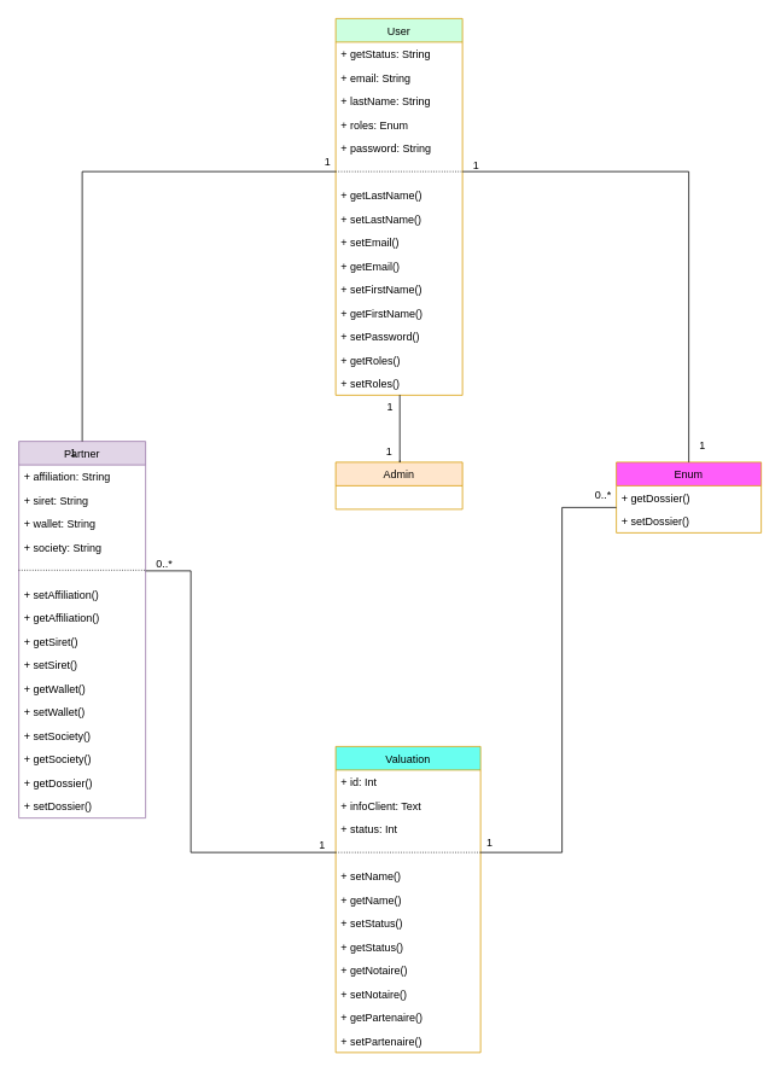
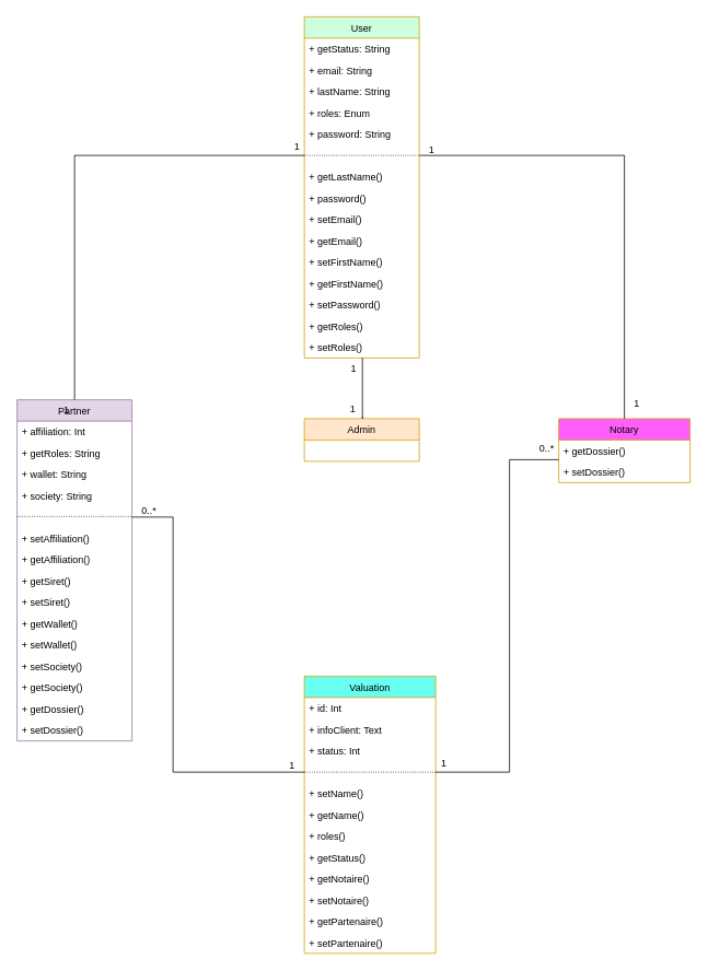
  <mxCell id="0" />
  <mxCell id="1" parent="0" />
  <mxCell id="2" value="Admin" style="swimlane;fontStyle=0;childLayout=stackLayout;horizontal=1;startSize=26;horizontalStack=0;resizeParent=1;resizeParentMax=0;resizeLast=0;collapsible=1;marginBottom=0;strokeWidth=1;fillColor=#ffe6cc;strokeColor=#d79b00;fontColor=#000000;" parent="1" vertex="1"><mxGeometry x="370" y="510" width="140" height="52" as="geometry" /></mxCell>
  <mxCell id="3" value=" " style="text;strokeColor=none;fillColor=none;align=left;verticalAlign=top;spacingLeft=4;spacingRight=4;overflow=hidden;rotatable=0;points=[[0,0.5],[1,0.5]];portConstraint=eastwest;" parent="2" vertex="1"><mxGeometry y="26" width="140" height="26" as="geometry" /></mxCell>
- <mxCell id="4" value="Enum" style="swimlane;fontStyle=0;childLayout=stackLayout;horizontal=1;startSize=26;horizontalStack=0;resizeParent=1;resizeParentMax=0;resizeLast=0;collapsible=1;marginBottom=0;strokeWidth=1;fillColor=#FF5EFA;strokeColor=#d79b00;fontColor=#000000;" parent="1" vertex="1"><mxGeometry x="680" y="510" width="160" height="78" as="geometry" /></mxCell>
+ <mxCell id="4" value="Notary" style="swimlane;fontStyle=0;childLayout=stackLayout;horizontal=1;startSize=26;horizontalStack=0;resizeParent=1;resizeParentMax=0;resizeLast=0;collapsible=1;marginBottom=0;strokeWidth=1;fillColor=#FF5EFA;strokeColor=#d79b00;fontColor=#000000;" parent="1" vertex="1"><mxGeometry x="680" y="510" width="160" height="78" as="geometry" /></mxCell>
  <mxCell id="5" value="+ getDossier()" style="text;strokeColor=none;fillColor=none;align=left;verticalAlign=top;spacingLeft=4;spacingRight=4;overflow=hidden;rotatable=0;points=[[0,0.5],[1,0.5]];portConstraint=eastwest;" parent="4" vertex="1"><mxGeometry y="26" width="160" height="26" as="geometry" /></mxCell>
  <mxCell id="6" value="+ setDossier()" style="text;strokeColor=none;fillColor=none;align=left;verticalAlign=top;spacingLeft=4;spacingRight=4;overflow=hidden;rotatable=0;points=[[0,0.5],[1,0.5]];portConstraint=eastwest;" parent="4" vertex="1"><mxGeometry y="52" width="160" height="26" as="geometry" /></mxCell>
  <mxCell id="7" value="Partner" style="swimlane;fontStyle=0;childLayout=stackLayout;horizontal=1;startSize=26;horizontalStack=0;resizeParent=1;resizeParentMax=0;resizeLast=0;collapsible=1;marginBottom=0;fillColor=#e1d5e7;strokeColor=#9673a6;fontColor=#000000;" parent="1" vertex="1"><mxGeometry x="20" y="487" width="140" height="416" as="geometry" /></mxCell>
- <mxCell id="8" value="+ affiliation: String" style="text;strokeColor=none;fillColor=none;align=left;verticalAlign=top;spacingLeft=4;spacingRight=4;overflow=hidden;rotatable=0;points=[[0,0.5],[1,0.5]];portConstraint=eastwest;" parent="7" vertex="1"><mxGeometry y="26" width="140" height="26" as="geometry" /></mxCell>
- <mxCell id="9" value="+ siret: String" style="text;strokeColor=none;fillColor=none;align=left;verticalAlign=top;spacingLeft=4;spacingRight=4;overflow=hidden;rotatable=0;points=[[0,0.5],[1,0.5]];portConstraint=eastwest;" parent="7" vertex="1"><mxGeometry y="52" width="140" height="26" as="geometry" /></mxCell>
+ <mxCell id="8" value="+ affiliation: Int" style="text;strokeColor=none;fillColor=none;align=left;verticalAlign=top;spacingLeft=4;spacingRight=4;overflow=hidden;rotatable=0;points=[[0,0.5],[1,0.5]];portConstraint=eastwest;" parent="7" vertex="1"><mxGeometry y="26" width="140" height="26" as="geometry" /></mxCell>
+ <mxCell id="9" value="+ getRoles: String" style="text;strokeColor=none;fillColor=none;align=left;verticalAlign=top;spacingLeft=4;spacingRight=4;overflow=hidden;rotatable=0;points=[[0,0.5],[1,0.5]];portConstraint=eastwest;" parent="7" vertex="1"><mxGeometry y="52" width="140" height="26" as="geometry" /></mxCell>
  <mxCell id="10" value="+ wallet: String" style="text;strokeColor=none;fillColor=none;align=left;verticalAlign=top;spacingLeft=4;spacingRight=4;overflow=hidden;rotatable=0;points=[[0,0.5],[1,0.5]];portConstraint=eastwest;" parent="7" vertex="1"><mxGeometry y="78" width="140" height="26" as="geometry" /></mxCell>
  <mxCell id="11" value="+ society: String" style="text;strokeColor=none;fillColor=none;align=left;verticalAlign=top;spacingLeft=4;spacingRight=4;overflow=hidden;rotatable=0;points=[[0,0.5],[1,0.5]];portConstraint=eastwest;" parent="7" vertex="1"><mxGeometry y="104" width="140" height="26" as="geometry" /></mxCell>
  <mxCell id="12" value="" style="endArrow=none;html=1;rounded=0;dashed=1;dashPattern=1 2;exitX=0;exitY=0.5;exitDx=0;exitDy=0;entryX=1;entryY=0.5;entryDx=0;entryDy=0;" parent="7" edge="1"><mxGeometry relative="1" as="geometry"><mxPoint y="142.29" as="sourcePoint" /><mxPoint x="140" y="142.29" as="targetPoint" /></mxGeometry></mxCell>
  <mxCell id="13" style="text;strokeColor=none;fillColor=none;align=left;verticalAlign=top;spacingLeft=4;spacingRight=4;overflow=hidden;rotatable=0;points=[[0,0.5],[1,0.5]];portConstraint=eastwest;" parent="7" vertex="1"><mxGeometry y="130" width="140" height="26" as="geometry" /></mxCell>
  <mxCell id="14" value="+ setAffiliation()" style="text;strokeColor=none;fillColor=none;align=left;verticalAlign=top;spacingLeft=4;spacingRight=4;overflow=hidden;rotatable=0;points=[[0,0.5],[1,0.5]];portConstraint=eastwest;" parent="7" vertex="1"><mxGeometry y="156" width="140" height="26" as="geometry" /></mxCell>
  <mxCell id="15" value="+ getAffiliation()" style="text;strokeColor=none;fillColor=none;align=left;verticalAlign=top;spacingLeft=4;spacingRight=4;overflow=hidden;rotatable=0;points=[[0,0.5],[1,0.5]];portConstraint=eastwest;" parent="7" vertex="1"><mxGeometry y="182" width="140" height="26" as="geometry" /></mxCell>
  <mxCell id="16" value="+ getSiret()" style="text;strokeColor=none;fillColor=none;align=left;verticalAlign=top;spacingLeft=4;spacingRight=4;overflow=hidden;rotatable=0;points=[[0,0.5],[1,0.5]];portConstraint=eastwest;" parent="7" vertex="1"><mxGeometry y="208" width="140" height="26" as="geometry" /></mxCell>
  <mxCell id="17" value="+ setSiret()" style="text;strokeColor=none;fillColor=none;align=left;verticalAlign=top;spacingLeft=4;spacingRight=4;overflow=hidden;rotatable=0;points=[[0,0.5],[1,0.5]];portConstraint=eastwest;" parent="7" vertex="1"><mxGeometry y="234" width="140" height="26" as="geometry" /></mxCell>
  <mxCell id="18" value="+ getWallet()" style="text;strokeColor=none;fillColor=none;align=left;verticalAlign=top;spacingLeft=4;spacingRight=4;overflow=hidden;rotatable=0;points=[[0,0.5],[1,0.5]];portConstraint=eastwest;" parent="7" vertex="1"><mxGeometry y="260" width="140" height="26" as="geometry" /></mxCell>
  <mxCell id="19" value="+ setWallet()" style="text;strokeColor=none;fillColor=none;align=left;verticalAlign=top;spacingLeft=4;spacingRight=4;overflow=hidden;rotatable=0;points=[[0,0.5],[1,0.5]];portConstraint=eastwest;" parent="7" vertex="1"><mxGeometry y="286" width="140" height="26" as="geometry" /></mxCell>
  <mxCell id="20" value="+ setSociety()" style="text;strokeColor=none;fillColor=none;align=left;verticalAlign=top;spacingLeft=4;spacingRight=4;overflow=hidden;rotatable=0;points=[[0,0.5],[1,0.5]];portConstraint=eastwest;" parent="7" vertex="1"><mxGeometry y="312" width="140" height="26" as="geometry" /></mxCell>
  <mxCell id="21" value="+ getSociety()" style="text;strokeColor=none;fillColor=none;align=left;verticalAlign=top;spacingLeft=4;spacingRight=4;overflow=hidden;rotatable=0;points=[[0,0.5],[1,0.5]];portConstraint=eastwest;" parent="7" vertex="1"><mxGeometry y="338" width="140" height="26" as="geometry" /></mxCell>
  <mxCell id="22" value="+ getDossier()" style="text;strokeColor=none;fillColor=none;align=left;verticalAlign=top;spacingLeft=4;spacingRight=4;overflow=hidden;rotatable=0;points=[[0,0.5],[1,0.5]];portConstraint=eastwest;" parent="7" vertex="1"><mxGeometry y="364" width="140" height="26" as="geometry" /></mxCell>
  <mxCell id="23" value="+ setDossier()" style="text;strokeColor=none;fillColor=none;align=left;verticalAlign=top;spacingLeft=4;spacingRight=4;overflow=hidden;rotatable=0;points=[[0,0.5],[1,0.5]];portConstraint=eastwest;" parent="7" vertex="1"><mxGeometry y="390" width="140" height="26" as="geometry" /></mxCell>
  <mxCell id="24" value="Valuation" style="swimlane;fontStyle=0;childLayout=stackLayout;horizontal=1;startSize=26;horizontalStack=0;resizeParent=1;resizeParentMax=0;resizeLast=0;collapsible=1;marginBottom=0;strokeWidth=1;fillColor=#69FFF0;strokeColor=#d79b00;fontColor=#000000;" parent="1" vertex="1"><mxGeometry x="370" y="824" width="160" height="338" as="geometry" /></mxCell>
  <mxCell id="25" value="+ id: Int" style="text;strokeColor=none;fillColor=none;align=left;verticalAlign=top;spacingLeft=4;spacingRight=4;overflow=hidden;rotatable=0;points=[[0,0.5],[1,0.5]];portConstraint=eastwest;" parent="24" vertex="1"><mxGeometry y="26" width="160" height="26" as="geometry" /></mxCell>
  <mxCell id="26" value="+ infoClient: Text" style="text;strokeColor=none;fillColor=none;align=left;verticalAlign=top;spacingLeft=4;spacingRight=4;overflow=hidden;rotatable=0;points=[[0,0.5],[1,0.5]];portConstraint=eastwest;" parent="24" vertex="1"><mxGeometry y="52" width="160" height="26" as="geometry" /></mxCell>
  <mxCell id="27" value="+ status: Int" style="text;strokeColor=none;fillColor=none;align=left;verticalAlign=top;spacingLeft=4;spacingRight=4;overflow=hidden;rotatable=0;points=[[0,0.5],[1,0.5]];portConstraint=eastwest;" parent="24" vertex="1"><mxGeometry y="78" width="160" height="26" as="geometry" /></mxCell>
  <mxCell id="28" value="" style="endArrow=none;html=1;rounded=0;dashed=1;dashPattern=1 2;exitX=0;exitY=0.5;exitDx=0;exitDy=0;entryX=1;entryY=0.5;entryDx=0;entryDy=0;" parent="24" source="29" target="29" edge="1"><mxGeometry relative="1" as="geometry"><mxPoint x="10" y="220.5" as="sourcePoint" /><mxPoint x="150" y="220.5" as="targetPoint" /></mxGeometry></mxCell>
  <mxCell id="29" style="text;strokeColor=none;fillColor=none;align=left;verticalAlign=top;spacingLeft=4;spacingRight=4;overflow=hidden;rotatable=0;points=[[0,0.5],[1,0.5]];portConstraint=eastwest;" parent="24" vertex="1"><mxGeometry y="104" width="160" height="26" as="geometry" /></mxCell>
  <mxCell id="30" value="+ setName()    " style="text;strokeColor=none;fillColor=none;align=left;verticalAlign=top;spacingLeft=4;spacingRight=4;overflow=hidden;rotatable=0;points=[[0,0.5],[1,0.5]];portConstraint=eastwest;" parent="24" vertex="1"><mxGeometry y="130" width="160" height="26" as="geometry" /></mxCell>
  <mxCell id="31" value="+ getName()" style="text;strokeColor=none;fillColor=none;align=left;verticalAlign=top;spacingLeft=4;spacingRight=4;overflow=hidden;rotatable=0;points=[[0,0.5],[1,0.5]];portConstraint=eastwest;" parent="24" vertex="1"><mxGeometry y="156" width="160" height="26" as="geometry" /></mxCell>
- <mxCell id="32" value="+ setStatus()" style="text;strokeColor=none;fillColor=none;align=left;verticalAlign=top;spacingLeft=4;spacingRight=4;overflow=hidden;rotatable=0;points=[[0,0.5],[1,0.5]];portConstraint=eastwest;" parent="24" vertex="1"><mxGeometry y="182" width="160" height="26" as="geometry" /></mxCell>
+ <mxCell id="32" value="+ roles()" style="text;strokeColor=none;fillColor=none;align=left;verticalAlign=top;spacingLeft=4;spacingRight=4;overflow=hidden;rotatable=0;points=[[0,0.5],[1,0.5]];portConstraint=eastwest;" parent="24" vertex="1"><mxGeometry y="182" width="160" height="26" as="geometry" /></mxCell>
  <mxCell id="33" value="+ getStatus()" style="text;strokeColor=none;fillColor=none;align=left;verticalAlign=top;spacingLeft=4;spacingRight=4;overflow=hidden;rotatable=0;points=[[0,0.5],[1,0.5]];portConstraint=eastwest;" parent="24" vertex="1"><mxGeometry y="208" width="160" height="26" as="geometry" /></mxCell>
  <mxCell id="34" value="+ getNotaire()&#10;" style="text;strokeColor=none;fillColor=none;align=left;verticalAlign=top;spacingLeft=4;spacingRight=4;overflow=hidden;rotatable=0;points=[[0,0.5],[1,0.5]];portConstraint=eastwest;" parent="24" vertex="1"><mxGeometry y="234" width="160" height="26" as="geometry" /></mxCell>
  <mxCell id="35" value="+ setNotaire()&#10;" style="text;strokeColor=none;fillColor=none;align=left;verticalAlign=top;spacingLeft=4;spacingRight=4;overflow=hidden;rotatable=0;points=[[0,0.5],[1,0.5]];portConstraint=eastwest;" parent="24" vertex="1"><mxGeometry y="260" width="160" height="26" as="geometry" /></mxCell>
  <mxCell id="36" value="+ getPartenaire()&#10;" style="text;strokeColor=none;fillColor=none;align=left;verticalAlign=top;spacingLeft=4;spacingRight=4;overflow=hidden;rotatable=0;points=[[0,0.5],[1,0.5]];portConstraint=eastwest;" parent="24" vertex="1"><mxGeometry y="286" width="160" height="26" as="geometry" /></mxCell>
  <mxCell id="37" value="+ setPartenaire()&#10;" style="text;strokeColor=none;fillColor=none;align=left;verticalAlign=top;spacingLeft=4;spacingRight=4;overflow=hidden;rotatable=0;points=[[0,0.5],[1,0.5]];portConstraint=eastwest;" parent="24" vertex="1"><mxGeometry y="312" width="160" height="26" as="geometry" /></mxCell>
  <mxCell id="38" value="" style="endArrow=none;html=1;rounded=0;entryX=0;entryY=0.5;entryDx=0;entryDy=0;edgeStyle=orthogonalEdgeStyle;exitX=1;exitY=0.5;exitDx=0;exitDy=0;" parent="1" source="13" target="29" edge="1"><mxGeometry relative="1" as="geometry"><mxPoint x="130" y="678" as="sourcePoint" /><mxPoint x="332" y="678" as="targetPoint" /><Array as="points"><mxPoint x="160" y="630" /><mxPoint x="210" y="630" /><mxPoint x="210" y="941" /></Array></mxGeometry></mxCell>
  <mxCell id="39" value="0..*" style="resizable=0;html=1;align=right;verticalAlign=bottom;" parent="38" connectable="0" vertex="1"><mxGeometry x="1" relative="1" as="geometry"><mxPoint x="-180" y="-311" as="offset" /></mxGeometry></mxCell>
  <mxCell id="40" value="" style="endArrow=none;html=1;rounded=0;edgeStyle=orthogonalEdgeStyle;exitX=1;exitY=0.5;exitDx=0;exitDy=0;" parent="1" source="29" edge="1"><mxGeometry relative="1" as="geometry"><mxPoint x="140" y="688" as="sourcePoint" /><mxPoint x="680" y="560" as="targetPoint" /><Array as="points"><mxPoint x="620" y="941" /><mxPoint x="620" y="560" /><mxPoint x="680" y="560" /></Array></mxGeometry></mxCell>
  <mxCell id="41" value="1" style="resizable=0;html=1;align=left;verticalAlign=bottom;" parent="40" connectable="0" vertex="1"><mxGeometry x="-1" relative="1" as="geometry"><mxPoint x="-180" as="offset" /></mxGeometry></mxCell>
  <mxCell id="42" value="1" style="text;html=1;align=center;verticalAlign=middle;resizable=0;points=[];autosize=1;strokeColor=none;fillColor=none;" parent="1" vertex="1"><mxGeometry x="525" y="915" width="30" height="30" as="geometry" /></mxCell>
  <mxCell id="43" value="0..*" style="text;html=1;align=center;verticalAlign=middle;resizable=0;points=[];autosize=1;strokeColor=none;fillColor=none;" parent="1" vertex="1"><mxGeometry x="647" y="534" width="36" height="26" as="geometry" /></mxCell>
  <mxCell id="44" value="User" style="swimlane;fontStyle=0;childLayout=stackLayout;horizontal=1;startSize=26;horizontalStack=0;resizeParent=1;resizeParentMax=0;resizeLast=0;collapsible=1;marginBottom=0;strokeWidth=1;fillColor=#ccffe0;strokeColor=#d79b00;fontColor=#000000;" parent="1" vertex="1"><mxGeometry x="370" y="20" width="140" height="416" as="geometry" /></mxCell>
  <mxCell id="45" value="+ getStatus: String" style="text;strokeColor=none;fillColor=none;align=left;verticalAlign=top;spacingLeft=4;spacingRight=4;overflow=hidden;rotatable=0;points=[[0,0.5],[1,0.5]];portConstraint=eastwest;" parent="44" vertex="1"><mxGeometry y="26" width="140" height="26" as="geometry" /></mxCell>
  <mxCell id="46" value="+ email: String" style="text;strokeColor=none;fillColor=none;align=left;verticalAlign=top;spacingLeft=4;spacingRight=4;overflow=hidden;rotatable=0;points=[[0,0.5],[1,0.5]];portConstraint=eastwest;" parent="44" vertex="1"><mxGeometry y="52" width="140" height="26" as="geometry" /></mxCell>
  <mxCell id="47" value="+ lastName: String" style="text;strokeColor=none;fillColor=none;align=left;verticalAlign=top;spacingLeft=4;spacingRight=4;overflow=hidden;rotatable=0;points=[[0,0.5],[1,0.5]];portConstraint=eastwest;" parent="44" vertex="1"><mxGeometry y="78" width="140" height="26" as="geometry" /></mxCell>
  <mxCell id="48" value="+ roles: Enum" style="text;strokeColor=none;fillColor=none;align=left;verticalAlign=top;spacingLeft=4;spacingRight=4;overflow=hidden;rotatable=0;points=[[0,0.5],[1,0.5]];portConstraint=eastwest;" parent="44" vertex="1"><mxGeometry y="104" width="140" height="26" as="geometry" /></mxCell>
  <mxCell id="49" value="+ password: String" style="text;strokeColor=none;fillColor=none;align=left;verticalAlign=top;spacingLeft=4;spacingRight=4;overflow=hidden;rotatable=0;points=[[0,0.5],[1,0.5]];portConstraint=eastwest;" parent="44" vertex="1"><mxGeometry y="130" width="140" height="26" as="geometry" /></mxCell>
  <mxCell id="50" value=" " style="text;strokeColor=none;fillColor=none;align=left;verticalAlign=top;spacingLeft=4;spacingRight=4;overflow=hidden;rotatable=0;points=[[0,0.5],[1,0.5]];portConstraint=eastwest;" parent="44" vertex="1"><mxGeometry y="156" width="140" height="26" as="geometry" /></mxCell>
  <mxCell id="51" value="+ getLastName()" style="text;strokeColor=none;fillColor=none;align=left;verticalAlign=top;spacingLeft=4;spacingRight=4;overflow=hidden;rotatable=0;points=[[0,0.5],[1,0.5]];portConstraint=eastwest;" parent="44" vertex="1"><mxGeometry y="182" width="140" height="26" as="geometry" /></mxCell>
- <mxCell id="52" value="+ setLastName()" style="text;strokeColor=none;fillColor=none;align=left;verticalAlign=top;spacingLeft=4;spacingRight=4;overflow=hidden;rotatable=0;points=[[0,0.5],[1,0.5]];portConstraint=eastwest;" parent="44" vertex="1"><mxGeometry y="208" width="140" height="26" as="geometry" /></mxCell>
+ <mxCell id="52" value="+ password()" style="text;strokeColor=none;fillColor=none;align=left;verticalAlign=top;spacingLeft=4;spacingRight=4;overflow=hidden;rotatable=0;points=[[0,0.5],[1,0.5]];portConstraint=eastwest;" parent="44" vertex="1"><mxGeometry y="208" width="140" height="26" as="geometry" /></mxCell>
  <mxCell id="53" value="+ setEmail()" style="text;strokeColor=none;fillColor=none;align=left;verticalAlign=top;spacingLeft=4;spacingRight=4;overflow=hidden;rotatable=0;points=[[0,0.5],[1,0.5]];portConstraint=eastwest;" parent="44" vertex="1"><mxGeometry y="234" width="140" height="26" as="geometry" /></mxCell>
  <mxCell id="54" value="+ getEmail()" style="text;strokeColor=none;fillColor=none;align=left;verticalAlign=top;spacingLeft=4;spacingRight=4;overflow=hidden;rotatable=0;points=[[0,0.5],[1,0.5]];portConstraint=eastwest;" parent="44" vertex="1"><mxGeometry y="260" width="140" height="26" as="geometry" /></mxCell>
  <mxCell id="55" value="+ setFirstName()" style="text;strokeColor=none;fillColor=none;align=left;verticalAlign=top;spacingLeft=4;spacingRight=4;overflow=hidden;rotatable=0;points=[[0,0.5],[1,0.5]];portConstraint=eastwest;" parent="44" vertex="1"><mxGeometry y="286" width="140" height="26" as="geometry" /></mxCell>
  <mxCell id="56" value="+ getFirstName()" style="text;strokeColor=none;fillColor=none;align=left;verticalAlign=top;spacingLeft=4;spacingRight=4;overflow=hidden;rotatable=0;points=[[0,0.5],[1,0.5]];portConstraint=eastwest;" parent="44" vertex="1"><mxGeometry y="312" width="140" height="26" as="geometry" /></mxCell>
  <mxCell id="57" value="" style="endArrow=none;html=1;rounded=0;dashed=1;dashPattern=1 2;exitX=0;exitY=0.5;exitDx=0;exitDy=0;entryX=1;entryY=0.5;entryDx=0;entryDy=0;" parent="44" source="50" target="50" edge="1"><mxGeometry relative="1" as="geometry"><mxPoint x="-2" y="116.58" as="sourcePoint" /><mxPoint x="138" y="116.58" as="targetPoint" /></mxGeometry></mxCell>
  <mxCell id="58" value="+ setPassword()" style="text;strokeColor=none;fillColor=none;align=left;verticalAlign=top;spacingLeft=4;spacingRight=4;overflow=hidden;rotatable=0;points=[[0,0.5],[1,0.5]];portConstraint=eastwest;" parent="44" vertex="1"><mxGeometry y="338" width="140" height="26" as="geometry" /></mxCell>
  <mxCell id="59" value="+ getRoles()" style="text;strokeColor=none;fillColor=none;align=left;verticalAlign=top;spacingLeft=4;spacingRight=4;overflow=hidden;rotatable=0;points=[[0,0.5],[1,0.5]];portConstraint=eastwest;" parent="44" vertex="1"><mxGeometry y="364" width="140" height="26" as="geometry" /></mxCell>
  <mxCell id="60" value="+ setRoles()" style="text;strokeColor=none;fillColor=none;align=left;verticalAlign=top;spacingLeft=4;spacingRight=4;overflow=hidden;rotatable=0;points=[[0,0.5],[1,0.5]];portConstraint=eastwest;" parent="44" vertex="1"><mxGeometry y="390" width="140" height="26" as="geometry" /></mxCell>
  <mxCell id="61" value="" style="endArrow=none;html=1;rounded=0;entryX=0.5;entryY=0;entryDx=0;entryDy=0;edgeStyle=orthogonalEdgeStyle;exitX=0;exitY=0.5;exitDx=0;exitDy=0;" parent="1" source="50" target="7" edge="1"><mxGeometry relative="1" as="geometry"><mxPoint x="170" y="637" as="sourcePoint" /><mxPoint x="380" y="951" as="targetPoint" /><Array as="points"><mxPoint x="90" y="189" /></Array></mxGeometry></mxCell>
  <mxCell id="62" value="1" style="resizable=0;html=1;align=left;verticalAlign=bottom;" parent="61" connectable="0" vertex="1"><mxGeometry x="-1" relative="1" as="geometry"><mxPoint x="150" y="1" as="offset" /></mxGeometry></mxCell>
  <mxCell id="63" value="1" style="resizable=0;html=1;align=left;verticalAlign=bottom;" parent="1" connectable="0" vertex="1"><mxGeometry x="360" y="951" as="geometry"><mxPoint x="-285" y="-443" as="offset" /></mxGeometry></mxCell>
  <mxCell id="64" value="1" style="resizable=0;html=1;align=left;verticalAlign=bottom;" parent="1" connectable="0" vertex="1"><mxGeometry x="360" y="951" as="geometry"><mxPoint x="-4" y="-765" as="offset" /></mxGeometry></mxCell>
  <mxCell id="65" value="" style="endArrow=none;html=1;rounded=0;entryX=0.5;entryY=0;entryDx=0;entryDy=0;edgeStyle=orthogonalEdgeStyle;exitX=1;exitY=0.5;exitDx=0;exitDy=0;" parent="1" source="50" target="4" edge="1"><mxGeometry relative="1" as="geometry"><mxPoint x="380" y="199" as="sourcePoint" /><mxPoint x="100" y="520" as="targetPoint" /><Array as="points"><mxPoint x="760" y="189" /></Array></mxGeometry></mxCell>
  <mxCell id="66" value="1" style="resizable=0;html=1;align=left;verticalAlign=bottom;" parent="65" connectable="0" vertex="1"><mxGeometry x="-1" relative="1" as="geometry"><mxPoint x="260" y="311" as="offset" /></mxGeometry></mxCell>
  <mxCell id="67" value="" style="endArrow=none;html=1;rounded=0;edgeStyle=orthogonalEdgeStyle;exitX=0.484;exitY=0.989;exitDx=0;exitDy=0;exitPerimeter=0;" parent="1" edge="1"><mxGeometry relative="1" as="geometry"><mxPoint x="440.76" y="435.714" as="sourcePoint" /><mxPoint x="441" y="508" as="targetPoint" /><Array as="points"><mxPoint x="441" y="510" /></Array></mxGeometry></mxCell>
  <mxCell id="68" value="1" style="resizable=0;html=1;align=left;verticalAlign=bottom;" parent="1" connectable="0" vertex="1"><mxGeometry x="540" y="200" as="geometry"><mxPoint x="-115" y="257" as="offset" /></mxGeometry></mxCell>
  <mxCell id="69" value="1" style="resizable=0;html=1;align=left;verticalAlign=bottom;" parent="1" connectable="0" vertex="1"><mxGeometry x="539" y="250" as="geometry"><mxPoint x="-115" y="257" as="offset" /></mxGeometry></mxCell>
